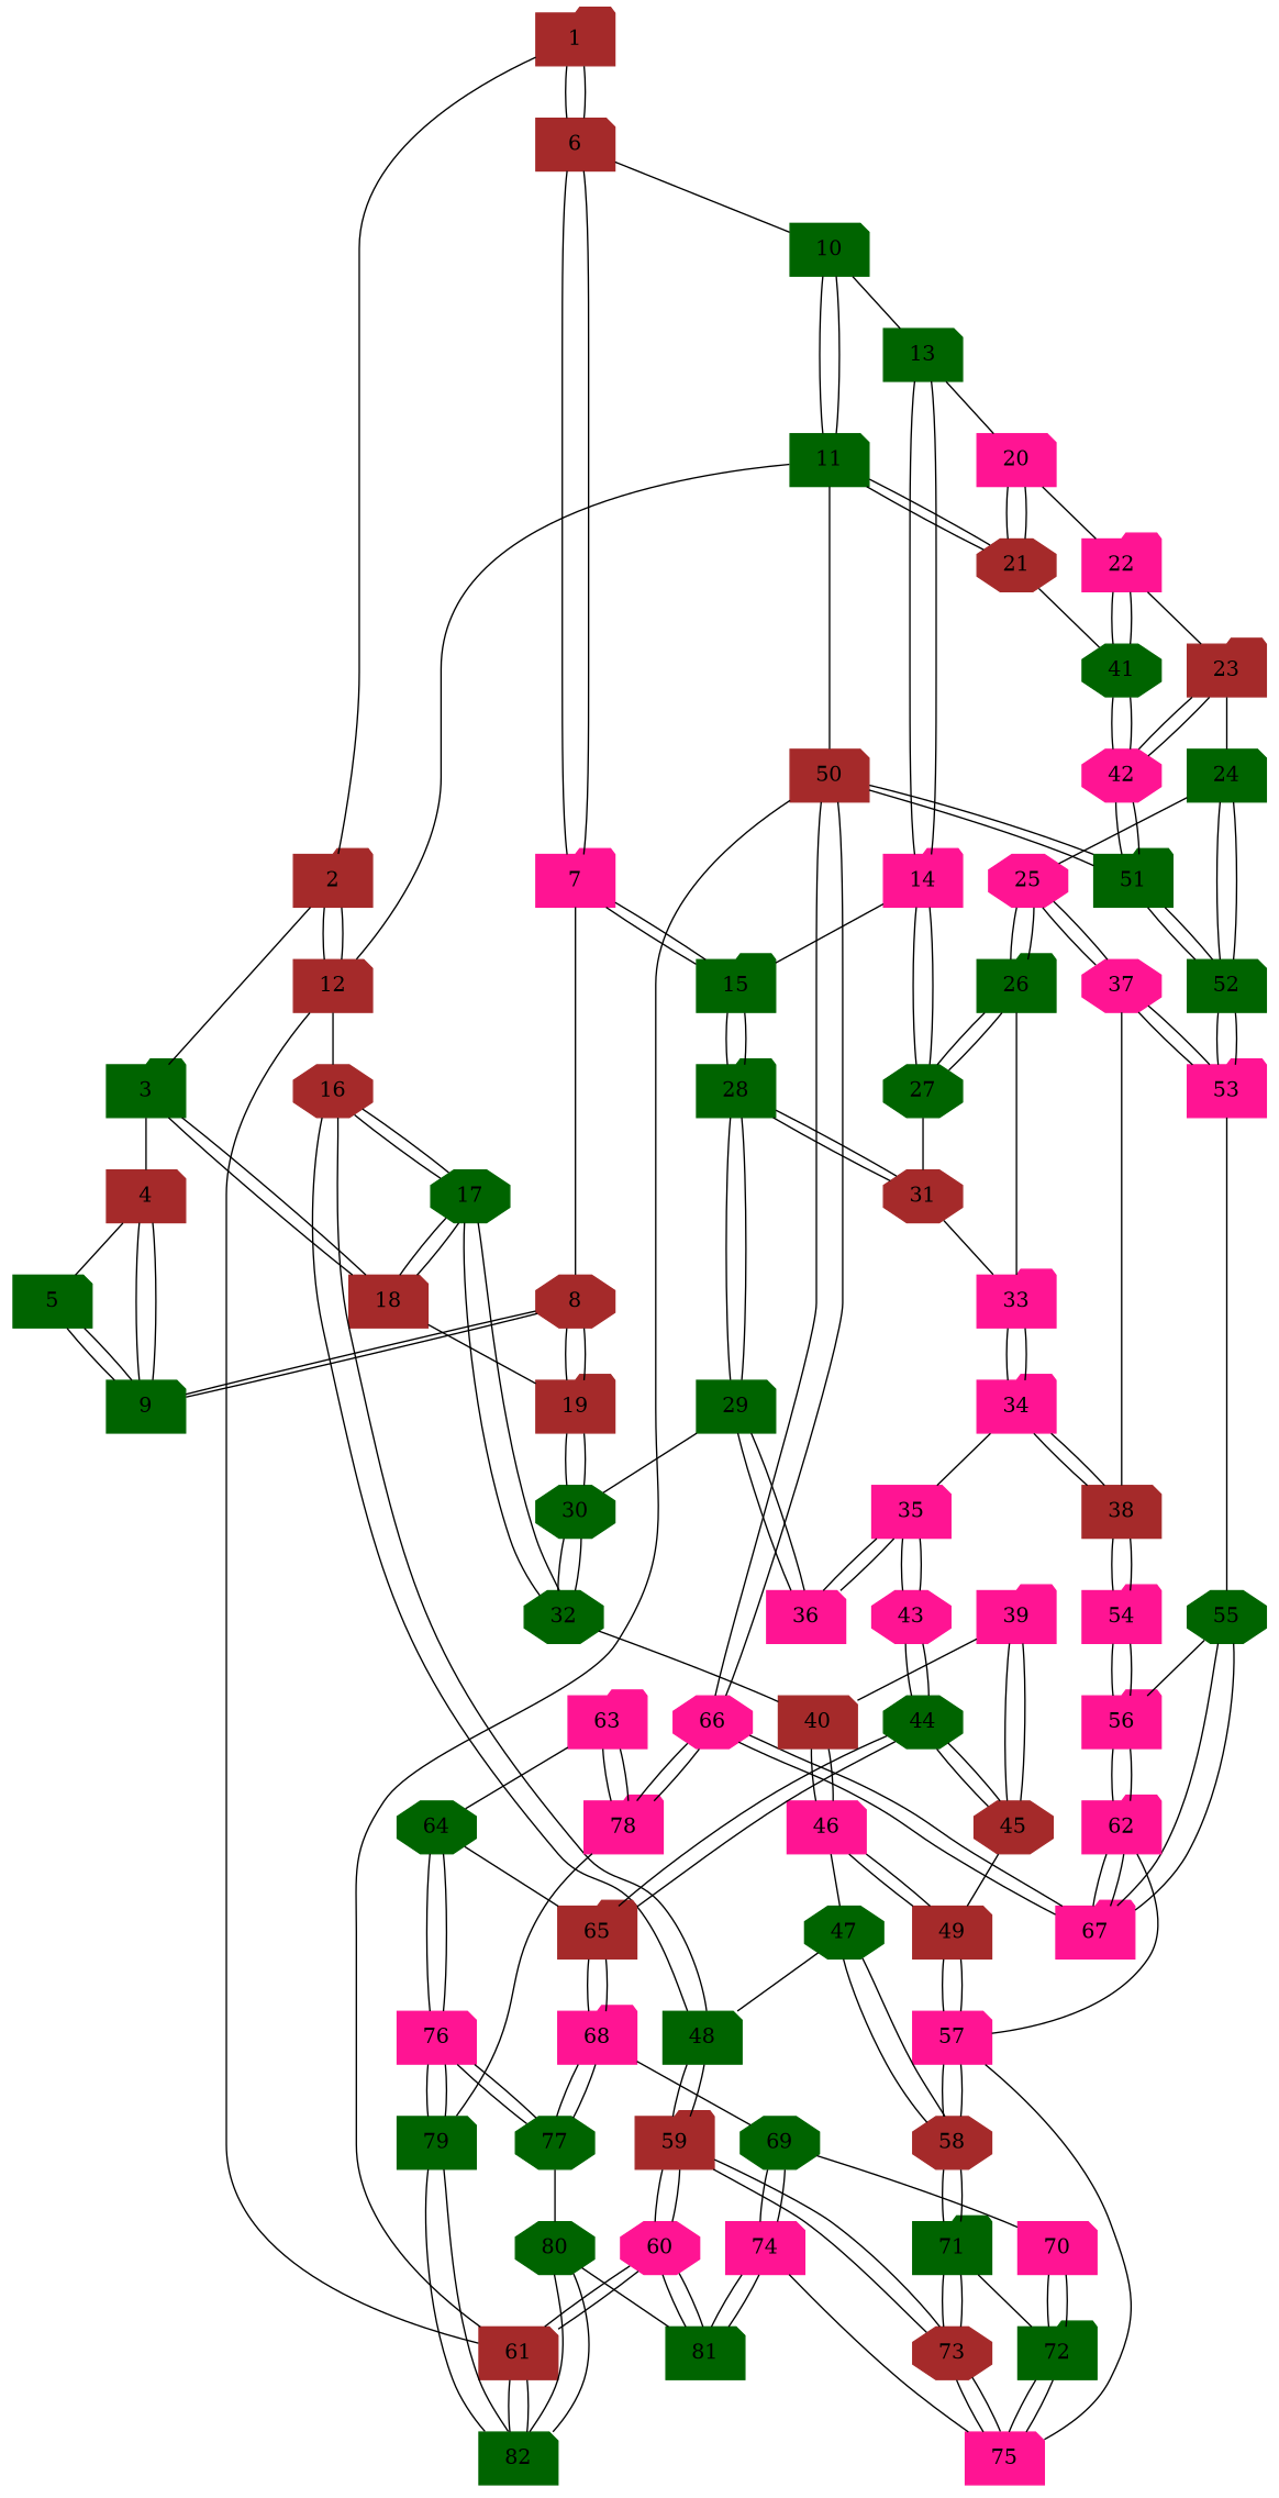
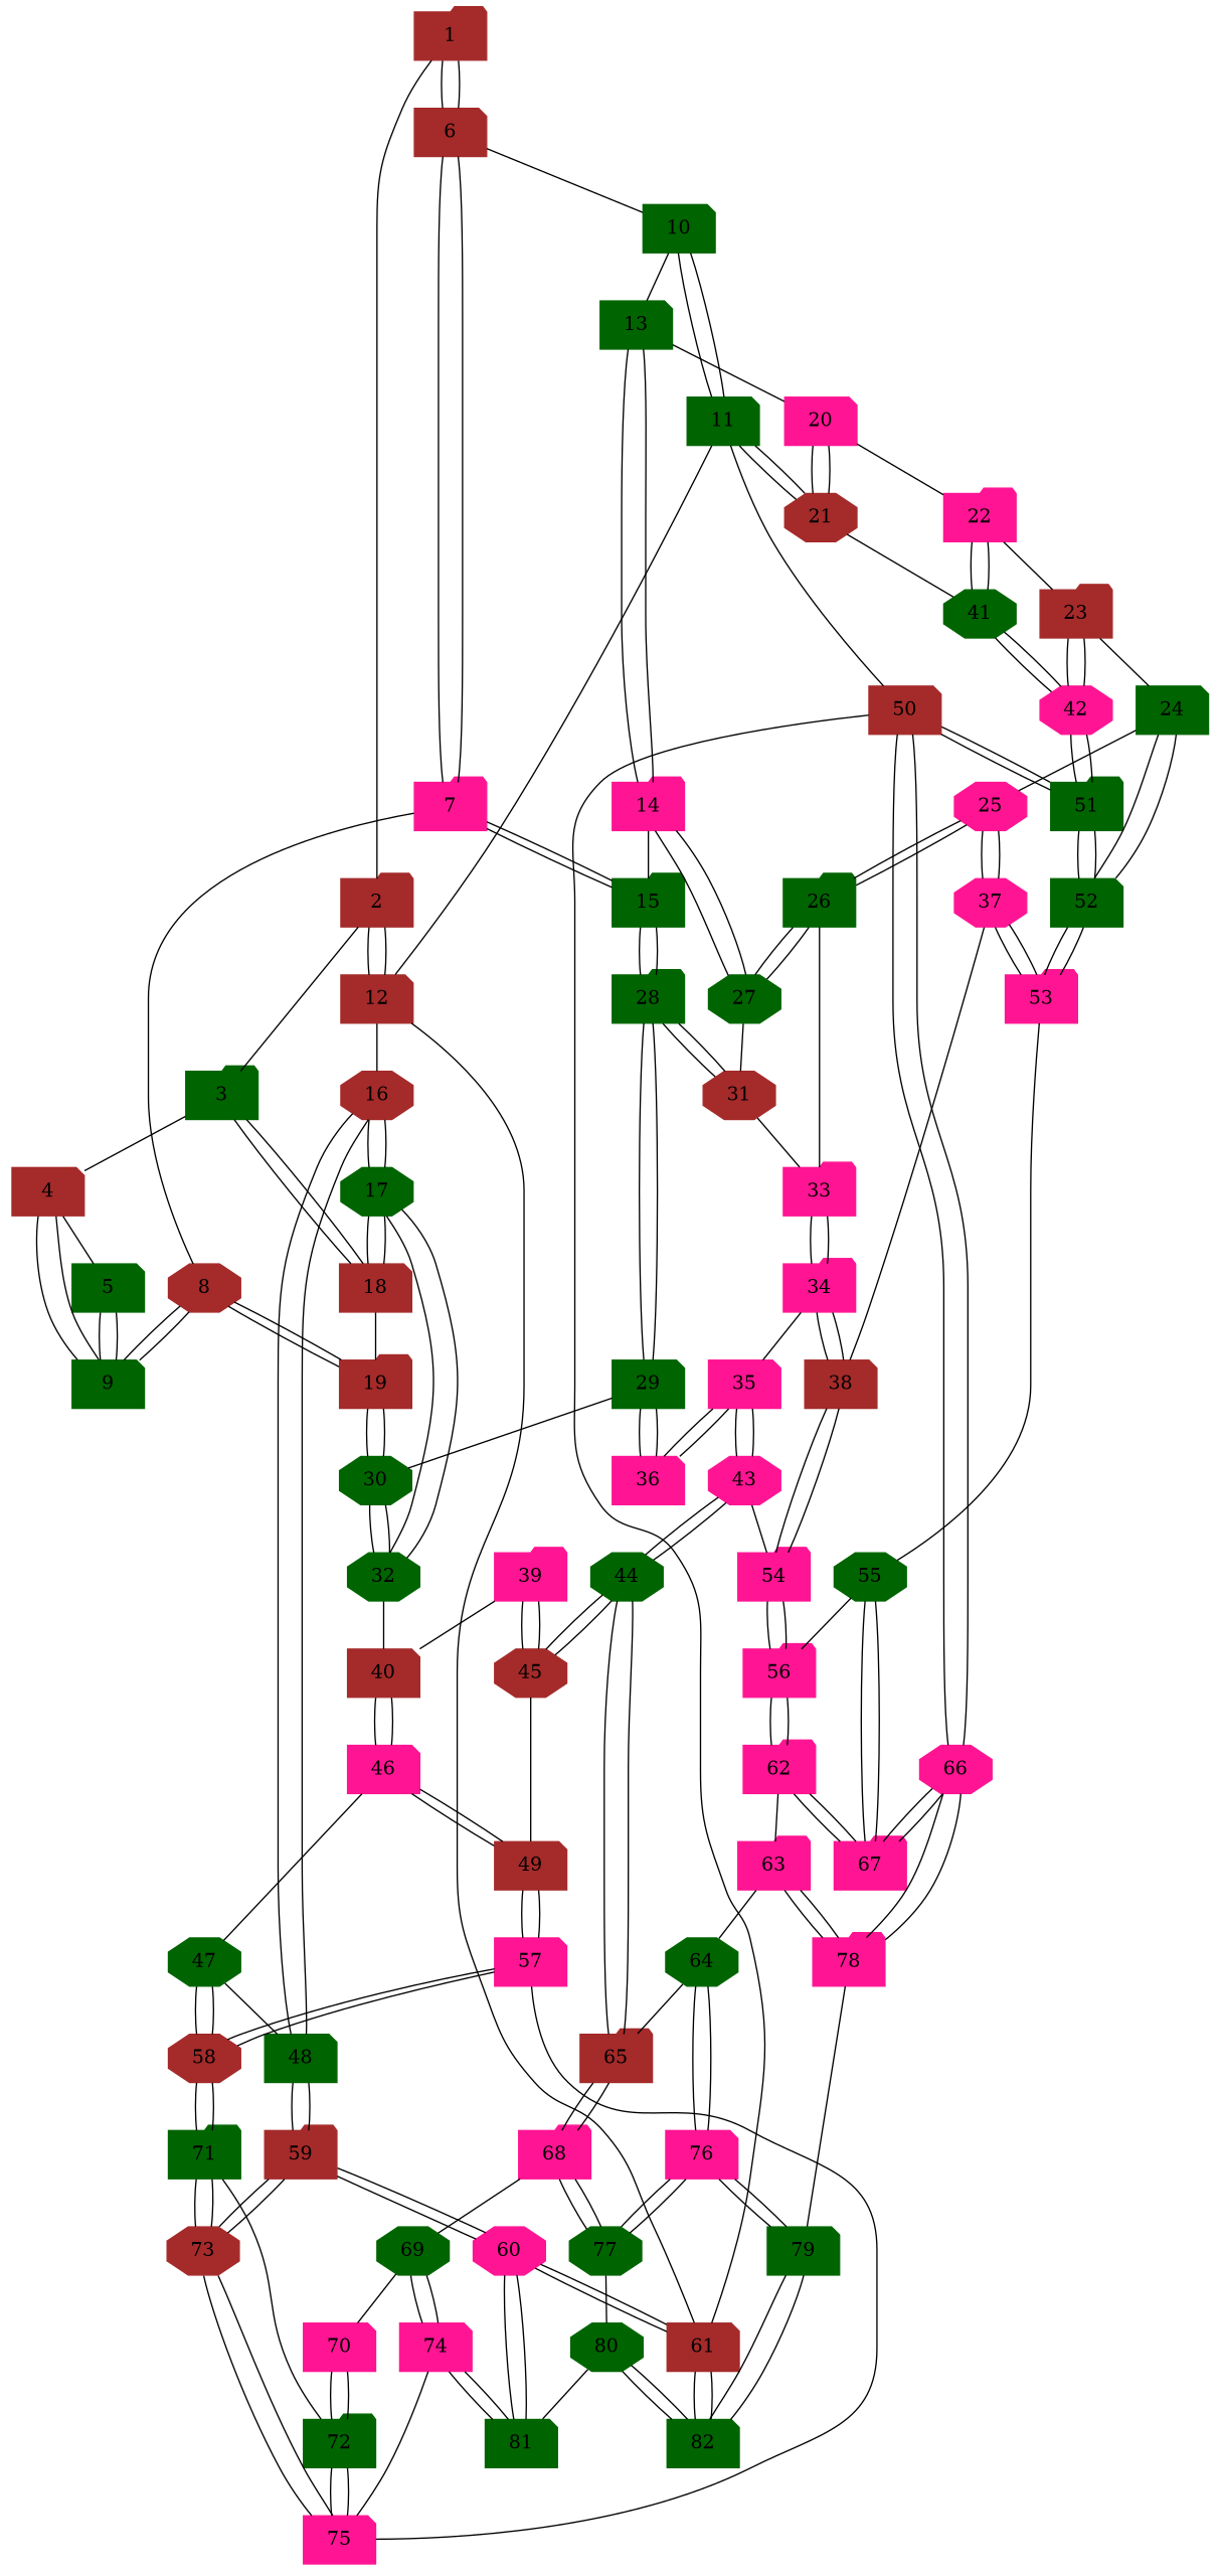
  graph {
    node [color=darkgreen shape=note style=filled]
    1 [color=brown shape=folder]
    2 [color=brown shape=folder]
    6 [color=brown]
    3 [shape=folder]
    12 [color=brown]
    7 [color=deeppink shape=folder]
    10
    4 [color=brown]
    18 [color=brown]
    16 [color=brown shape=octagon]
    61 [color=brown]
    5
    9
    19 [color=brown shape=folder]
    8 [color=brown shape=octagon]
    15 [shape=folder]
    11
    13
    28 [shape=folder]
    30 [shape=octagon]
    21 [color=brown shape=octagon]
    50 [color=brown]
    14 [color=deeppink shape=folder]
    20 [color=deeppink]
    41 [shape=octagon]
    51 [shape=folder]
    66 [color=deeppink shape=octagon]
    17 [shape=octagon]
    48
    82
    27 [shape=octagon]
    22 [color=deeppink shape=folder]
    31 [color=brown shape=octagon]
    29
    32 [shape=octagon]
    59 [color=brown shape=folder]
    40 [color=brown]
    23 [color=brown shape=folder]
    42 [color=deeppink shape=octagon]
    24
    25 [color=deeppink shape=octagon]
    52
    26 [shape=folder]
    37 [color=deeppink shape=octagon]
    53 [color=deeppink shape=folder]
    33 [color=deeppink shape=folder]
    38 [color=brown]
    34 [color=deeppink shape=folder]
    36 [color=deeppink]
    46 [color=deeppink]
    35 [color=deeppink]
    43 [color=deeppink shape=octagon]
    54 [color=deeppink shape=folder]
    44 [shape=octagon]
    39 [color=deeppink shape=folder]
    45 [color=brown shape=octagon]
    55 [shape=octagon]
    56 [color=deeppink shape=folder]
    49 [color=brown]
    47 [shape=octagon]
    65 [color=brown shape=folder]
    68 [color=deeppink shape=folder]
    57 [color=deeppink]
    58 [color=brown shape=octagon]
    71 [shape=folder]
    60 [color=deeppink shape=octagon]
    73 [color=brown shape=octagon]
    75 [color=deeppink]
    67 [color=deeppink shape=folder]
    78 [color=deeppink shape=folder]
    62 [color=deeppink shape=folder]
    63 [color=deeppink shape=folder]
    70 [color=deeppink]
    72 [shape=folder]
    81
    64 [shape=octagon]
    76 [color=deeppink]
    79
    77 [shape=octagon]
    69 [shape=octagon]
    74 [color=deeppink]
    80 [shape=octagon]
    1 -- 2
    1 -- 6
    1 -- 6
    2 -- 3
    2 -- 12
    2 -- 12
    6 -- 7
    6 -- 7
    6 -- 10
    3 -- 4
    3 -- 18
    3 -- 18
    12 -- 16
    12 -- 61
    7 -- 8
    7 -- 15
    7 -- 15
    10 -- 11
    10 -- 11
    10 -- 13
    4 -- 5
    4 -- 9
    4 -- 9
    18 -- 19
    16 -- 17
    16 -- 17
    16 -- 48
    16 -- 48
    61 -- 82
    61 -- 82
    5 -- 9
    5 -- 9
    19 -- 30
    19 -- 30
    8 -- 9
    8 -- 9
    8 -- 19
    8 -- 19
    15 -- 28
    15 -- 28
    11 -- 12
    11 -- 21
    11 -- 21
    11 -- 50
    13 -- 14
    13 -- 14
    13 -- 20
    28 -- 31
    28 -- 31
    28 -- 29
    28 -- 29
    30 -- 32
    30 -- 32
    21 -- 41
    50 -- 61
    50 -- 51
    50 -- 51
    50 -- 66
    50 -- 66
    14 -- 15
    14 -- 27
    14 -- 27
    20 -- 21
    20 -- 21
    20 -- 22
    41 -- 42
    41 -- 42
    51 -- 52
    51 -- 52
    66 -- 67
    66 -- 67
    66 -- 78
    66 -- 78
    17 -- 18
    17 -- 18
    17 -- 32
    17 -- 32
    48 -- 59
    48 -- 59
    27 -- 31
    22 -- 41
    22 -- 41
    22 -- 23
    31 -- 33
    29 -- 30
    29 -- 36
    29 -- 36
    32 -- 40
    59 -- 60
    59 -- 60
    59 -- 73
    59 -- 73
    40 -- 46
    40 -- 46
    23 -- 42
    23 -- 42
    23 -- 24
    42 -- 51
    42 -- 51
    24 -- 25
    24 -- 52
    24 -- 52
    25 -- 26
    25 -- 26
    25 -- 37
    25 -- 37
    52 -- 53
    52 -- 53
    26 -- 27
    26 -- 27
    26 -- 33
    37 -- 53
    37 -- 53
    37 -- 38
    53 -- 55
    33 -- 34
    33 -- 34
    38 -- 54
    38 -- 54
    34 -- 38
    34 -- 38
    34 -- 35
    46 -- 49
    46 -- 49
    46 -- 47
    35 -- 36
    35 -- 36
    35 -- 43
    35 -- 43
+   43 -- 54
    43 -- 44
    43 -- 44
    54 -- 56
    54 -- 56
    44 -- 45
    44 -- 45
    44 -- 65
    44 -- 65
    39 -- 40
    39 -- 45
    39 -- 45
    45 -- 49
    55 -- 56
    55 -- 67
    55 -- 67
    56 -- 62
    56 -- 62
    49 -- 57
    49 -- 57
    47 -- 48
    47 -- 58
    47 -- 58
    65 -- 68
    65 -- 68
    68 -- 77
    68 -- 77
    68 -- 69
    57 -- 58
    57 -- 58
    57 -- 75
    58 -- 71
    58 -- 71
    71 -- 73
    71 -- 73
    71 -- 72
    60 -- 61
    60 -- 61
    60 -- 81
    60 -- 81
    73 -- 75
    73 -- 75
    78 -- 79
    62 -- 67
    62 -- 67
-   62 -- 57
+   62 -- 63
    63 -- 78
    63 -- 78
    63 -- 64
    70 -- 72
    70 -- 72
    72 -- 75
    72 -- 75
    64 -- 65
    64 -- 76
    64 -- 76
    76 -- 79
    76 -- 79
    76 -- 77
    76 -- 77
    79 -- 82
    79 -- 82
    77 -- 80
    69 -- 70
    69 -- 74
    69 -- 74
    74 -- 75
    74 -- 81
    74 -- 81
    80 -- 82
    80 -- 82
    80 -- 81
  }
